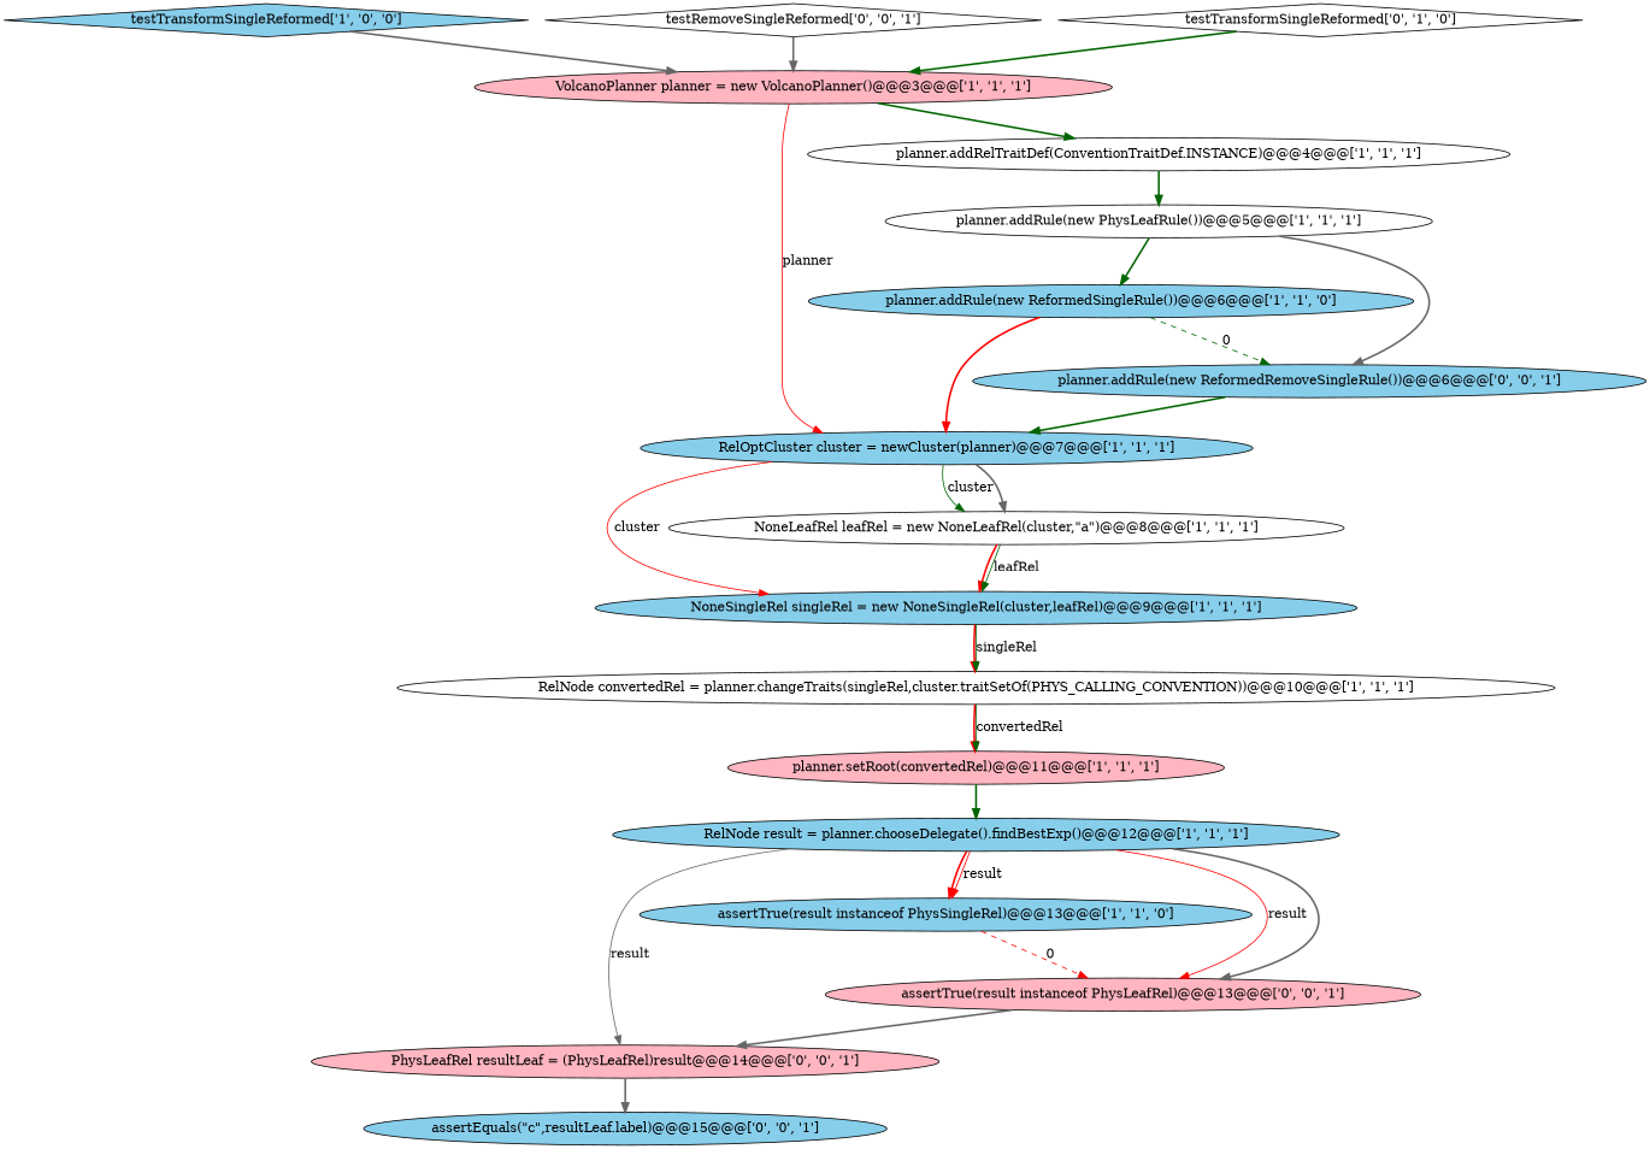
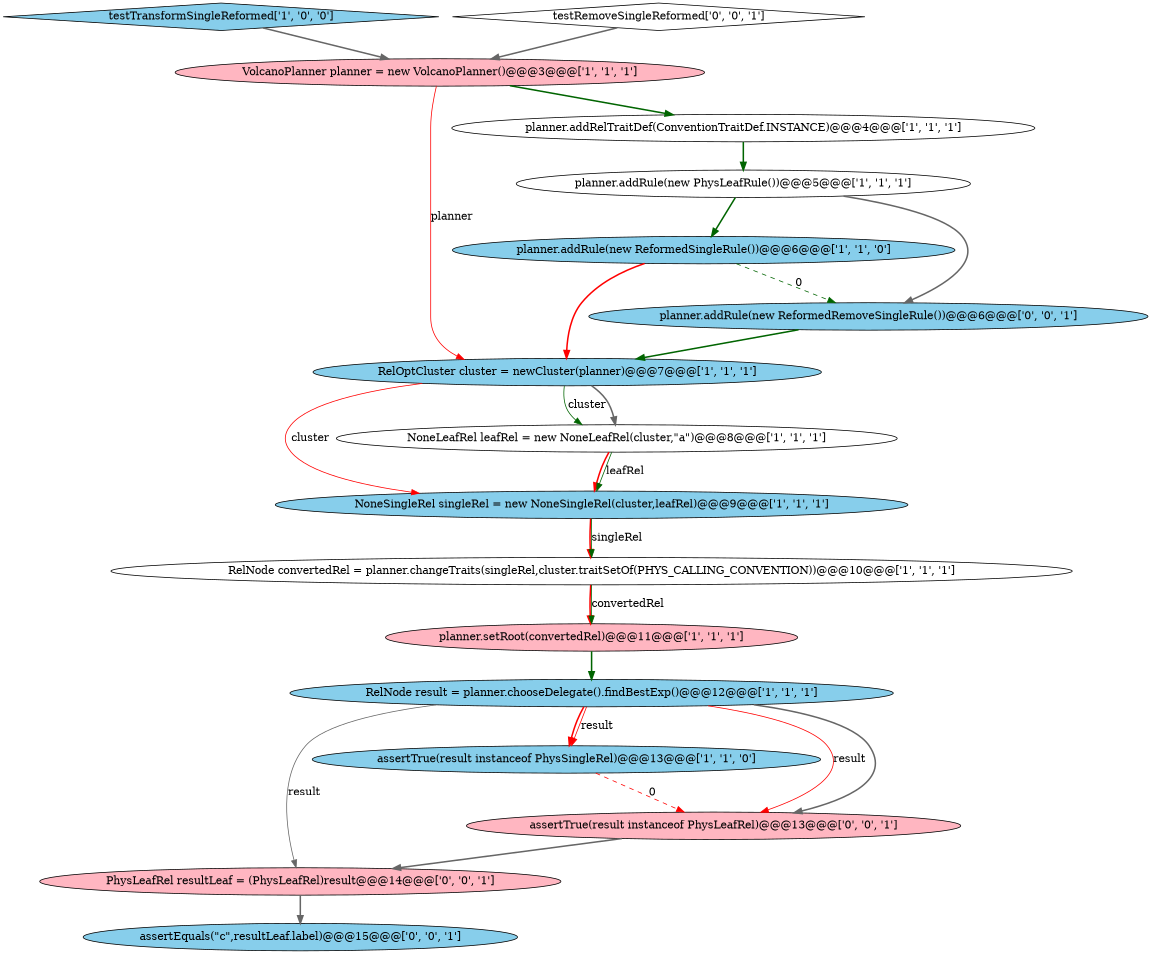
  digraph {
    node [fillcolor=skyblue shape=ellipse style=filled]
    edge [color=darkgreen style=bold]
    n1 [label="RelOptCluster cluster = newCluster(planner)@@@7@@@['1', '1', '1']"]
    n2 [label="NoneSingleRel singleRel = new NoneSingleRel(cluster,leafRel)@@@9@@@['1', '1', '1']"]
    n3 [fillcolor=white label="NoneLeafRel leafRel = new NoneLeafRel(cluster,\"a\")@@@8@@@['1', '1', '1']"]
    n4 [fillcolor=white label="RelNode convertedRel = planner.changeTraits(singleRel,cluster.traitSetOf(PHYS_CALLING_CONVENTION))@@@10@@@['1', '1', '1']"]
    n5 [fillcolor=lightpink label="planner.setRoot(convertedRel)@@@11@@@['1', '1', '1']"]
    n6 [label="RelNode result = planner.chooseDelegate().findBestExp()@@@12@@@['1', '1', '1']"]
    n7 [fillcolor=lightpink label="PhysLeafRel resultLeaf = (PhysLeafRel)result@@@14@@@['0', '0', '1']"]
    n8 [label="assertTrue(result instanceof PhysSingleRel)@@@13@@@['1', '1', '0']"]
    n9 [fillcolor=lightpink label="assertTrue(result instanceof PhysLeafRel)@@@13@@@['0', '0', '1']"]
    n10 [label="assertEquals(\"c\",resultLeaf.label)@@@15@@@['0', '0', '1']"]
    n11 [label="testTransformSingleReformed['1', '0', '0']" shape=diamond]
    n12 [fillcolor=lightpink label="VolcanoPlanner planner = new VolcanoPlanner()@@@3@@@['1', '1', '1']"]
    n13 [fillcolor=white label="planner.addRelTraitDef(ConventionTraitDef.INSTANCE)@@@4@@@['1', '1', '1']"]
    n14 [fillcolor=white label="planner.addRule(new PhysLeafRule())@@@5@@@['1', '1', '1']"]
    n15 [fillcolor=white label="testRemoveSingleReformed['0', '0', '1']" shape=diamond]
    n16 [label="planner.addRule(new ReformedSingleRule())@@@6@@@['1', '1', '0']"]
    n17 [label="planner.addRule(new ReformedRemoveSingleRule())@@@6@@@['0', '0', '1']"]
-   n18 [fillcolor=white label="testTransformSingleReformed['0', '1', '0']" shape=diamond]
    n1 -> n2 [color=red label=cluster style=solid]
    n1 -> n3 [label=cluster style=solid]
    n1 -> n3 [color=gray40]
    n2 -> n4 [color=red]
    n2 -> n4 [label=singleRel style=solid]
    n3 -> n2 [color=red]
    n3 -> n2 [label=leafRel style=solid]
    n4 -> n5 [color=red]
    n4 -> n5 [label=convertedRel style=solid]
    n5 -> n6
    n6 -> n7 [color=gray40 label=result style=solid]
    n6 -> n8 [color=red]
    n6 -> n8 [color=red label=result style=solid]
    n6 -> n9 [color=red label=result style=solid]
    n6 -> n9 [color=gray40]
    n7 -> n10 [color=gray40]
    n8 -> n9 [color=red label=0 style=dashed]
    n9 -> n7 [color=gray40]
    n11 -> n12 [color=gray40]
    n12 -> n1 [color=red label=planner style=solid]
    n12 -> n13
    n13 -> n14
    n14 -> n16
    n14 -> n17 [color=gray40]
    n15 -> n12 [color=gray40]
    n16 -> n1 [color=red]
    n16 -> n17 [label=0 style=dashed]
    n17 -> n1
-   n18 -> n12
  }
